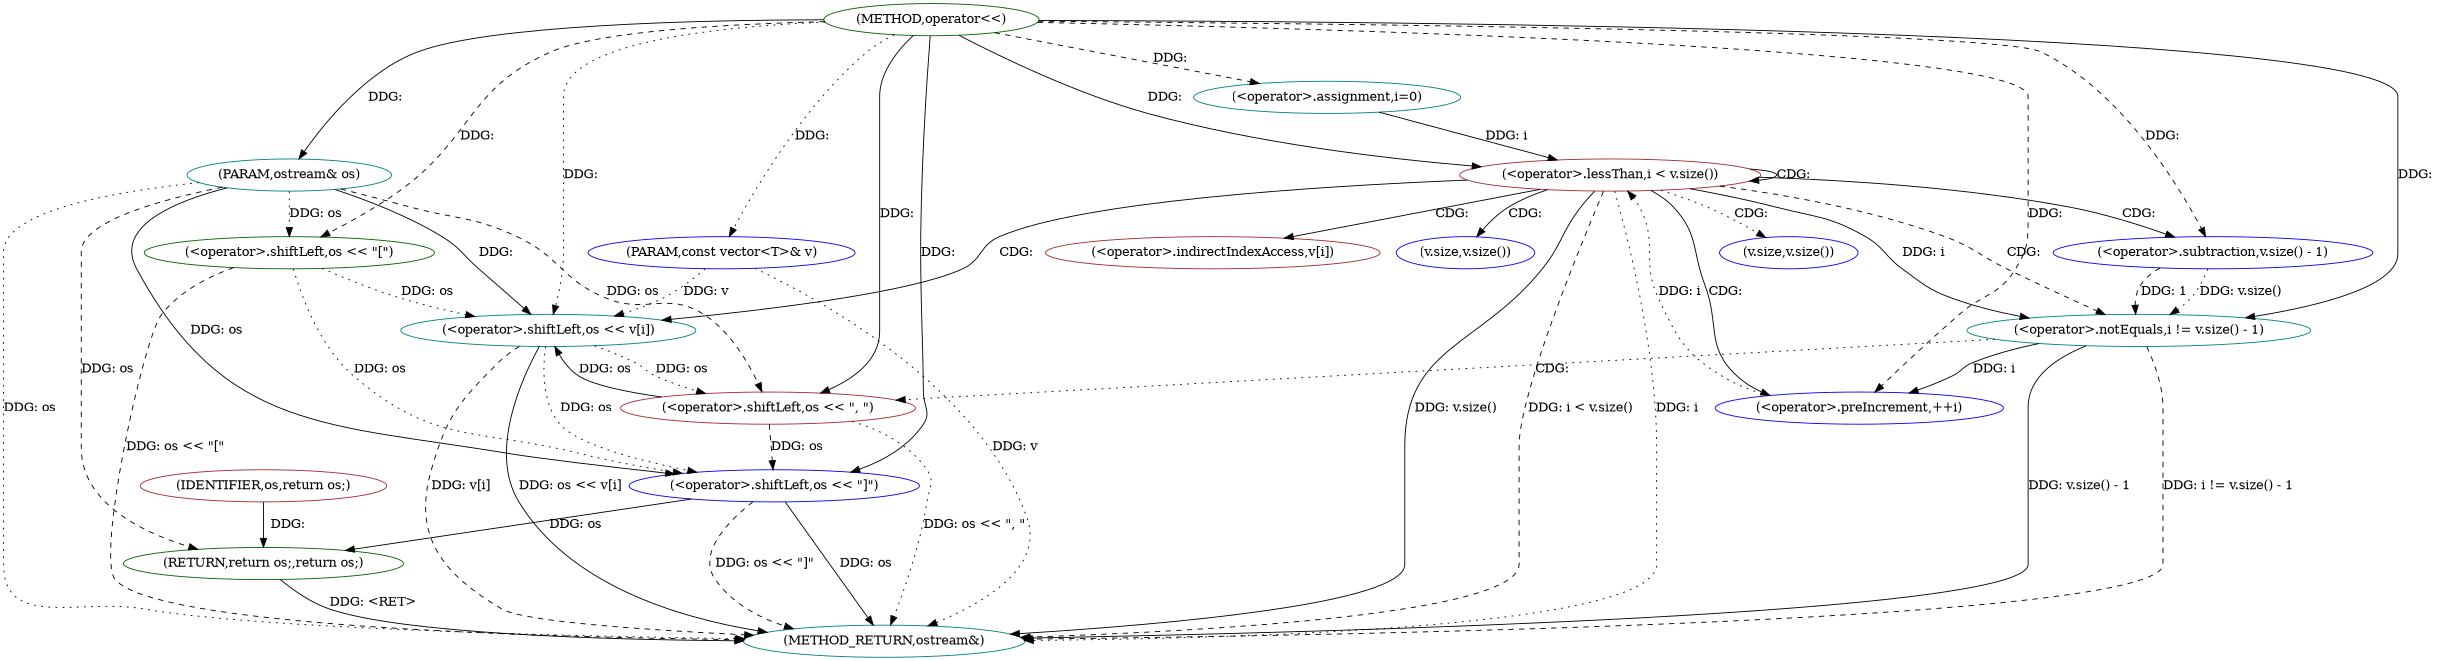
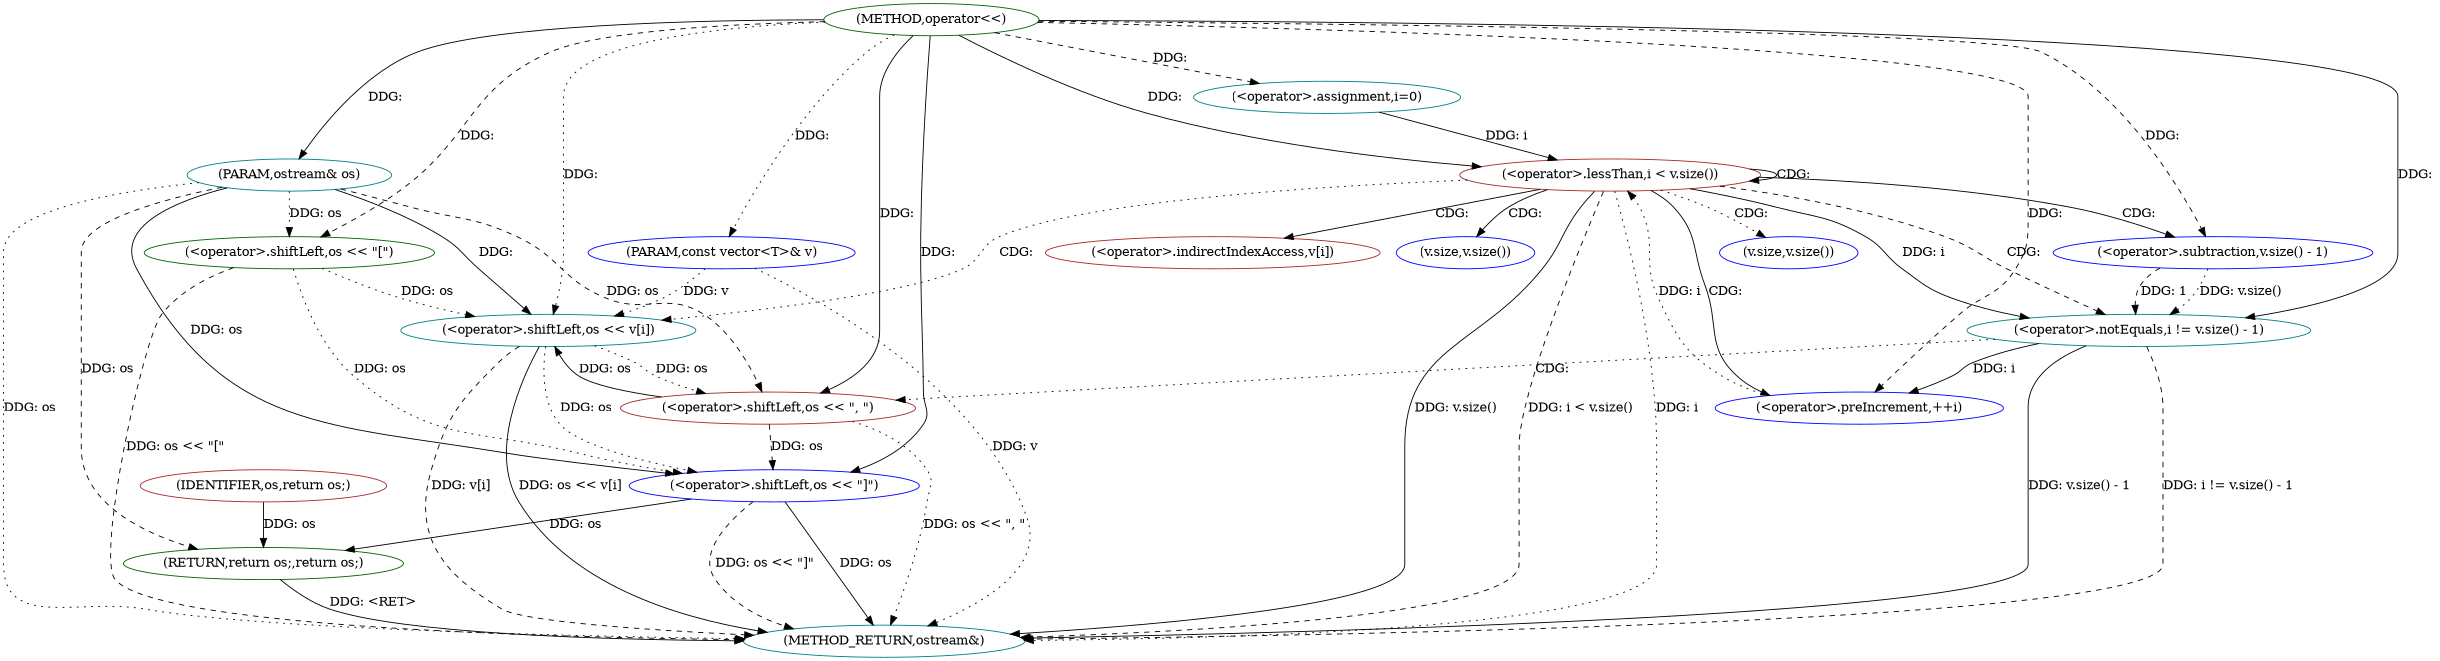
  digraph {
    node [color=blue]
    edge [style=solid]
    n1 [color=darkgreen label="(METHOD,operator<<)"]
    n2 [color=teal label="(PARAM,ostream& os)"]
    n3 [label="(PARAM,const vector<T>& v)"]
    n4 [color=darkgreen label="(<operator>.shiftLeft,os << \"[\")"]
    n5 [label="(<operator>.shiftLeft,os << \"]\")"]
    n6 [color=teal label="(<operator>.assignment,i=0)"]
    n7 [color=brown label="(<operator>.lessThan,i < v.size())"]
    n8 [label="(<operator>.preIncrement,++i)"]
    n9 [color=teal label="(<operator>.shiftLeft,os << v[i])"]
    n10 [color=teal label="(<operator>.notEquals,i != v.size() - 1)"]
    n11 [color=brown label="(<operator>.shiftLeft,os << \", \")"]
    n12 [label="(<operator>.subtraction,v.size() - 1)"]
    n13 [color=teal label="(METHOD_RETURN,ostream&)"]
    n14 [color=darkgreen label="(RETURN,return os;,return os;)"]
    n15 [label="(v.size,v.size())"]
    n16 [color=brown label="(<operator>.indirectIndexAccess,v[i])"]
    n17 [label="(v.size,v.size())"]
    n18 [color=brown label="(IDENTIFIER,os,return os;)"]
    n1 -> n2 [label="DDG: "]
    n1 -> n3 [label="DDG: " style=dotted]
    n1 -> n4 [label="DDG: " style=dashed]
    n1 -> n5 [label="DDG: "]
    n1 -> n6 [label="DDG: " style=dashed]
    n1 -> n7 [label="DDG: "]
    n1 -> n8 [label="DDG: " style=dashed]
    n1 -> n9 [label="DDG: " style=dotted]
    n1 -> n10 [label="DDG: "]
    n1 -> n11 [label="DDG: "]
    n1 -> n12 [label="DDG: " style=dashed]
    n2 -> n4 [label="DDG: os" style=dotted]
    n2 -> n5 [label="DDG: os"]
    n2 -> n9 [label="DDG: "]
    n2 -> n11 [label="DDG: os" style=dashed]
    n2 -> n13 [label="DDG: os" style=dotted]
    n2 -> n14 [label="DDG: os" style=dashed]
    n3 -> n9 [label="DDG: v" style=dotted]
    n3 -> n13 [label="DDG: v" style=dotted]
    n4 -> n5 [label="DDG: os" style=dotted]
    n4 -> n9 [label="DDG: os" style=dotted]
    n4 -> n13 [label="DDG: os << \"[\"" style=dashed]
    n5 -> n13 [label="DDG: os"]
    n5 -> n13 [label="DDG: os << \"]\"" style=dashed]
    n5 -> n14 [label="DDG: os"]
    n6 -> n7 [label="DDG: i"]
    n7 -> n7 [label="CDG: "]
    n7 -> n8 [label="CDG: "]
-   n7 -> n9 [label="CDG: "]
+   n7 -> n9 [label="CDG: " style=dotted]
    n7 -> n10 [label="DDG: i"]
    n7 -> n10 [label="CDG: " style=dashed]
    n7 -> n12 [label="CDG: "]
    n7 -> n13 [label="DDG: i" style=dotted]
    n7 -> n13 [label="DDG: v.size()"]
    n7 -> n13 [label="DDG: i < v.size()" style=dashed]
    n7 -> n15 [label="CDG: " style=dotted]
    n7 -> n16 [label="CDG: "]
    n7 -> n17 [label="CDG: "]
    n8 -> n7 [label="DDG: i" style=dotted]
    n9 -> n5 [label="DDG: os" style=dotted]
    n9 -> n11 [label="DDG: os" style=dotted]
    n9 -> n13 [label="DDG: v[i]" style=dashed]
    n9 -> n13 [label="DDG: os << v[i]"]
    n10 -> n8 [label="DDG: i"]
    n10 -> n11 [label="CDG: " style=dotted]
    n10 -> n13 [label="DDG: v.size() - 1"]
    n10 -> n13 [label="DDG: i != v.size() - 1" style=dashed]
    n11 -> n5 [label="DDG: os" style=dashed]
    n11 -> n9 [label="DDG: os"]
    n11 -> n13 [label="DDG: os << \", \"" style=dotted]
    n12 -> n10 [label="DDG: v.size()" style=dotted]
    n12 -> n10 [label="DDG: 1" style=dashed]
    n14 -> n13 [label="DDG: <RET>"]
-   n18 -> n14 [label="DDG: "]
+   n18 -> n14 [label="DDG: os"]
  }
